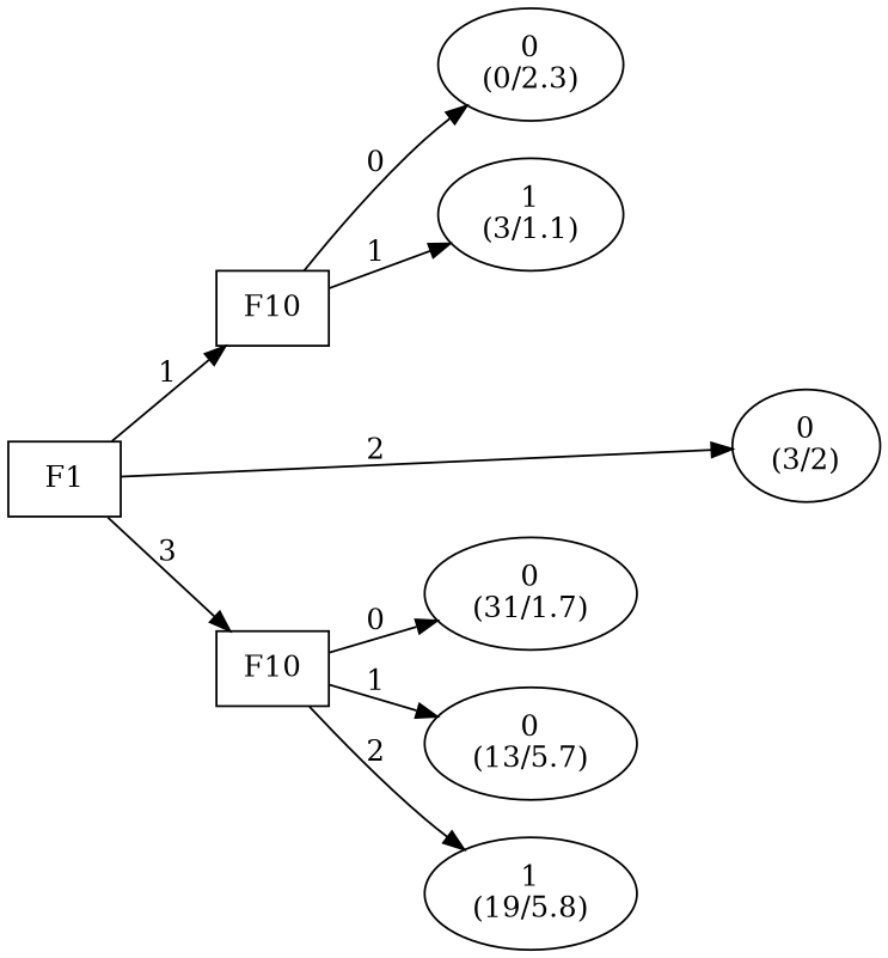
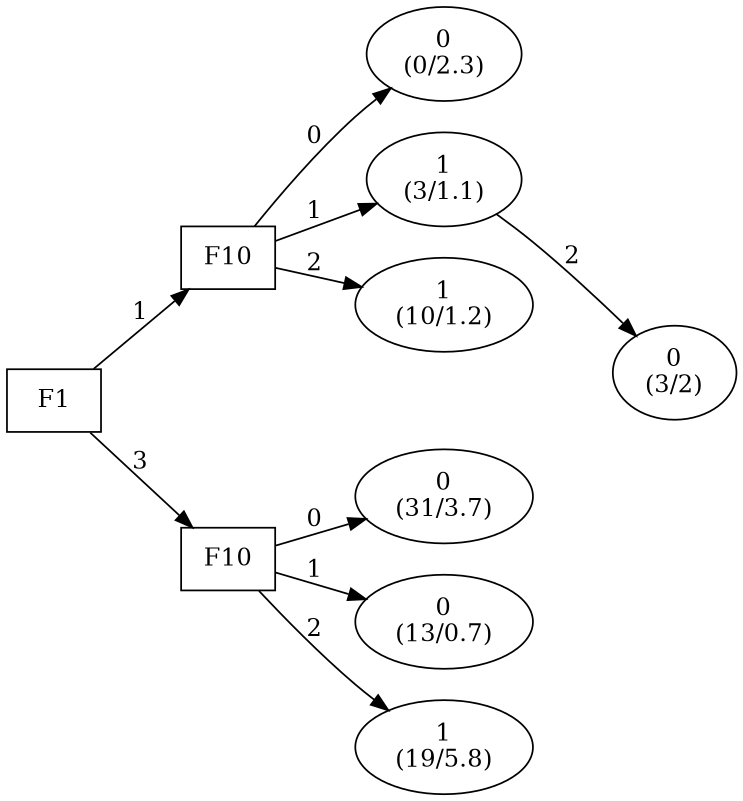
  digraph {
    rankdir=LR
    node [shape=ellipse]
    n1 [label="F1\n" shape=box]
    n2 [label="F10\n" shape=box]
    n3 [label="0\n(3/2)"]
    n4 [label="F10\n" shape=box]
    n5 [label="0\n(0/2.3)"]
    n6 [label="1\n(3/1.1)"]
-   n8 [label="0\n(31/1.7)"]
-   n9 [label="0\n(13/5.7)"]
+   n7 [label="1\n(10/1.2)"]
+   n8 [label="0\n(31/3.7)"]
+   n9 [label="0\n(13/0.7)"]
    n10 [label="1\n(19/5.8)"]
    n1 -> n2 [label=1]
-   n1 -> n3 [label=2]
+   n6 -> n3 [label=2]
    n1 -> n4 [label=3]
    n2 -> n5 [label=0]
    n2 -> n6 [label=1]
+   n2 -> n7 [label=2]
    n4 -> n8 [label=0]
    n4 -> n9 [label=1]
    n4 -> n10 [label=2]
  }
